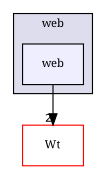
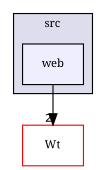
  digraph {
    compound=true
    fontname="Noto Serif"
    node [fontname="Noto Serif" fontsize=10 shape=box style=filled]
    n1 [fillcolor="#eeeeff" label=web pencolor=black]
    n2 [color=red fillcolor=white label=Wt]
    subgraph cluster_1 {
      bgcolor="#ddddee"
      fontsize=10
-     label=web
+     label=src
      pencolor=black
      n1
    }
    n1 -> n2 [headlabel=2 labeldistance=1.5 labelfontname=Helvetica labelfontsize=10 fontname="Noto Serif"]
  }
